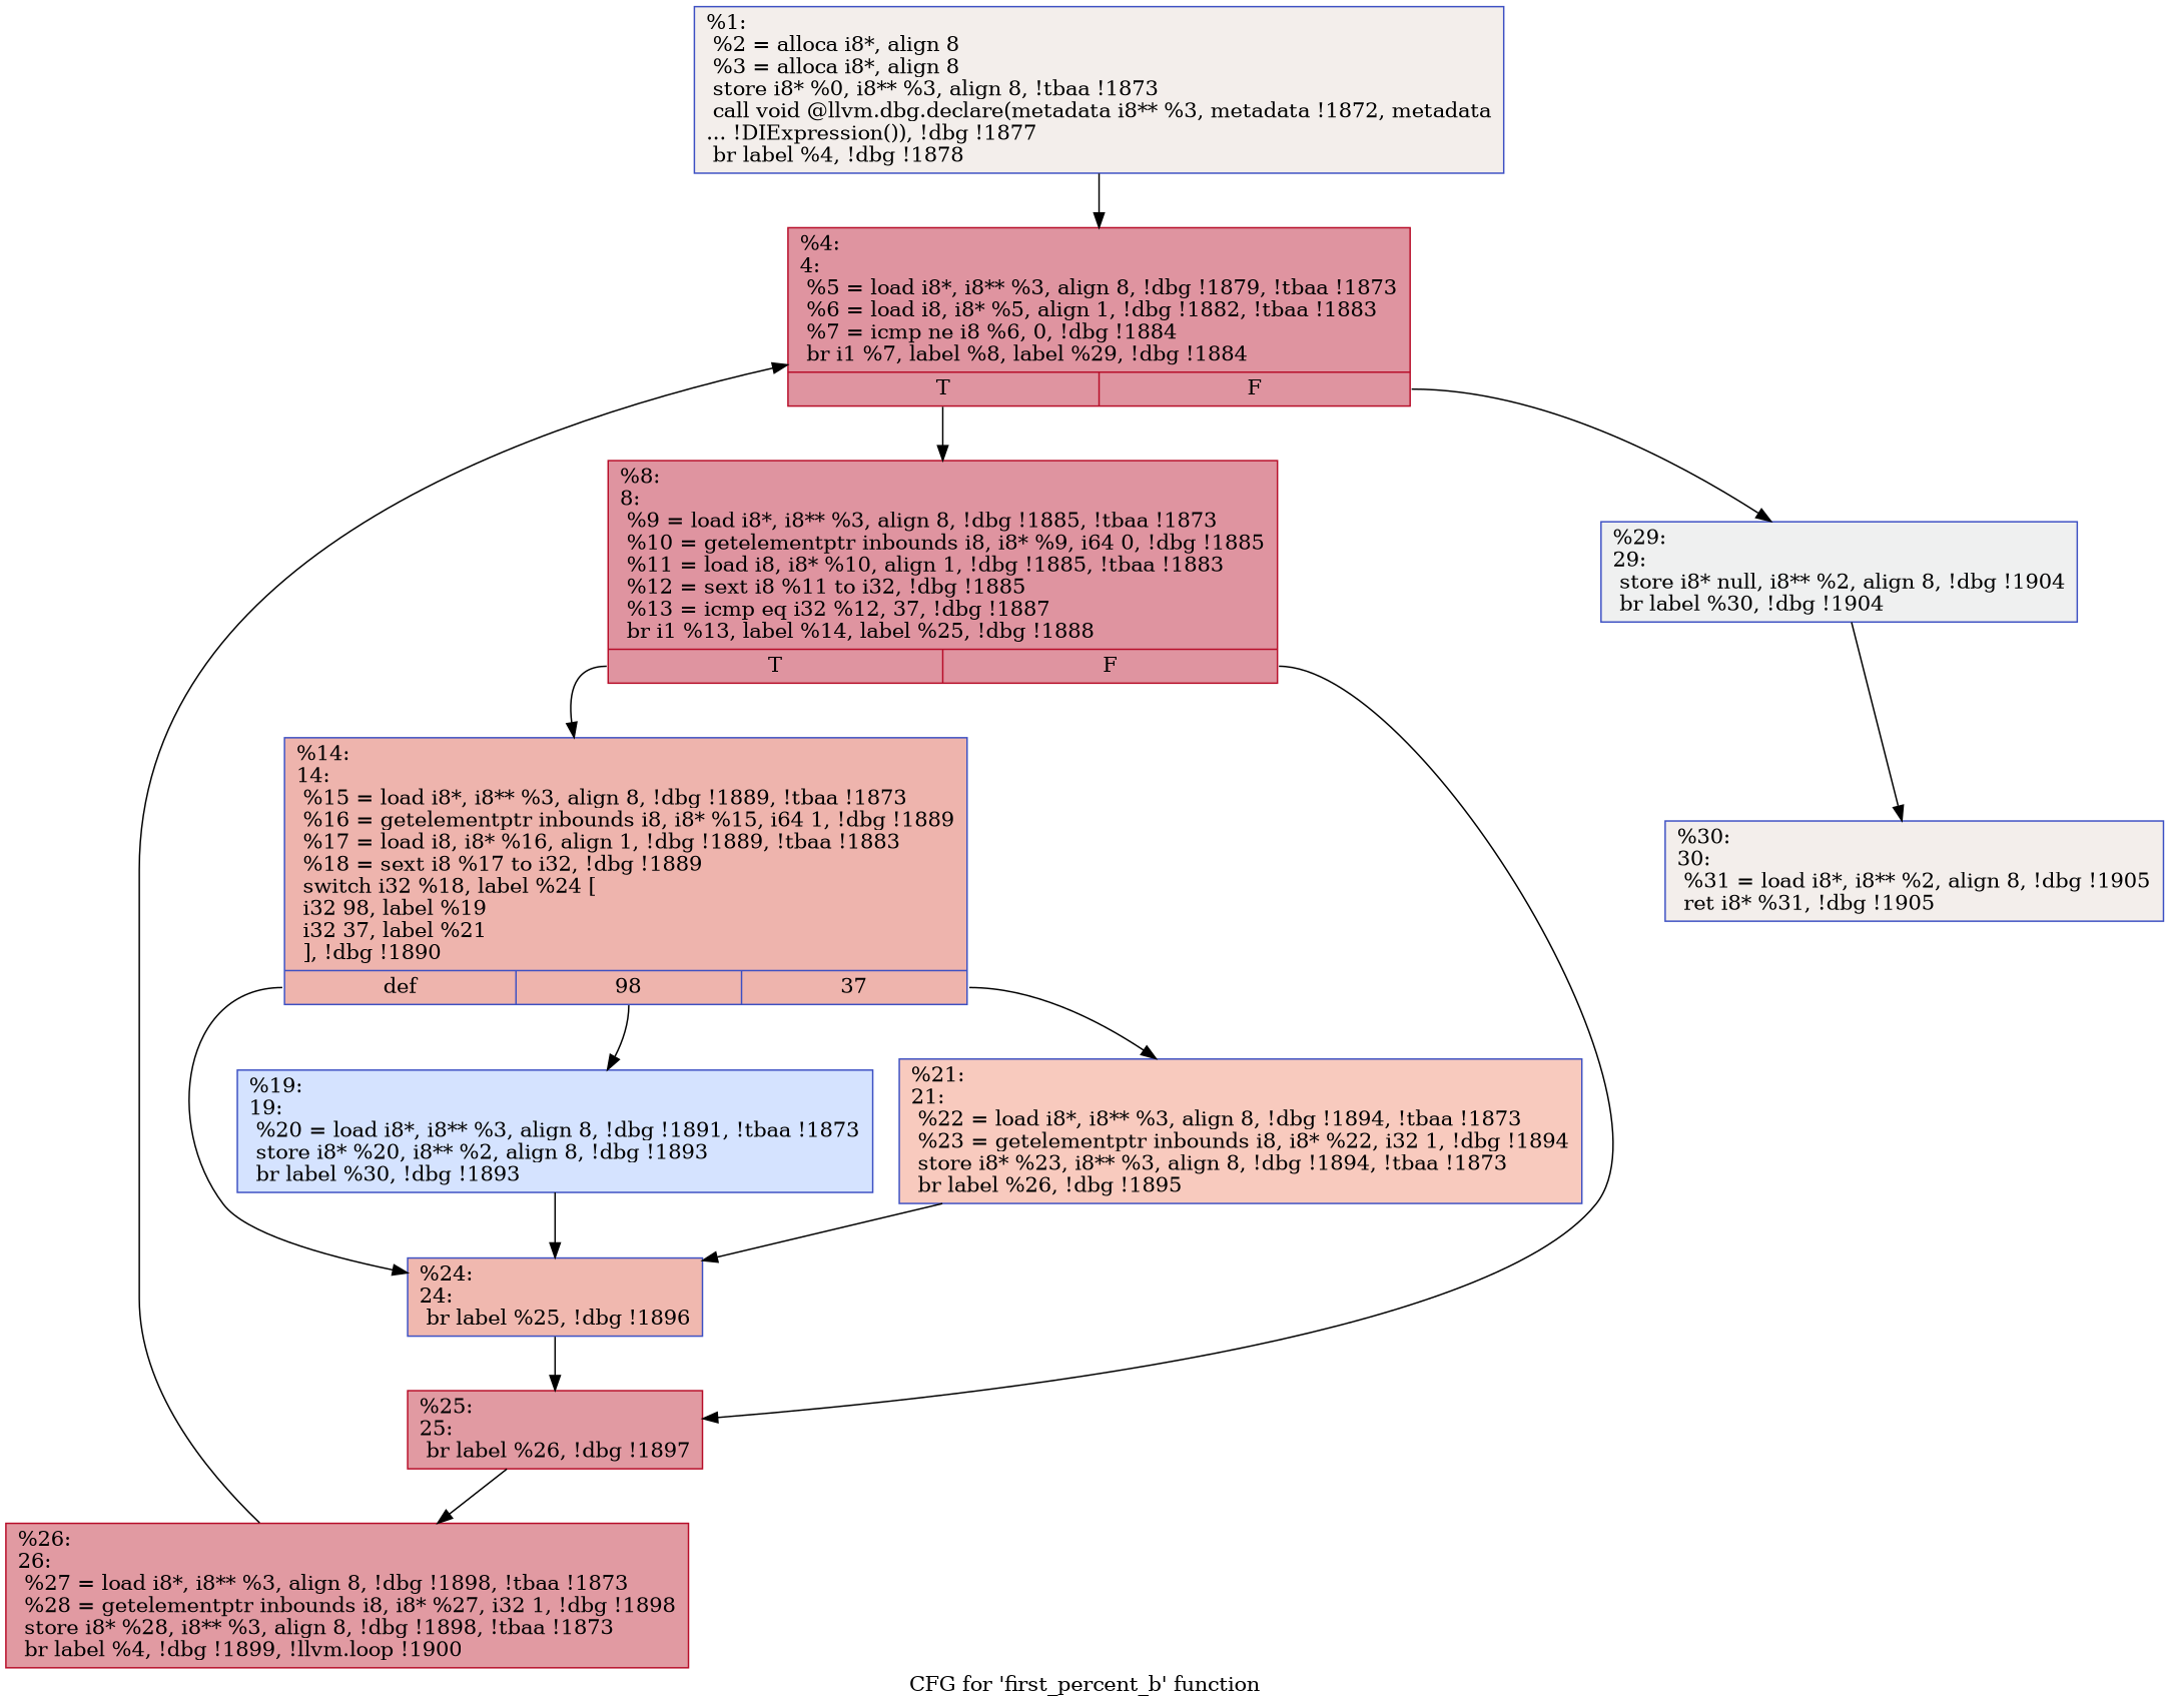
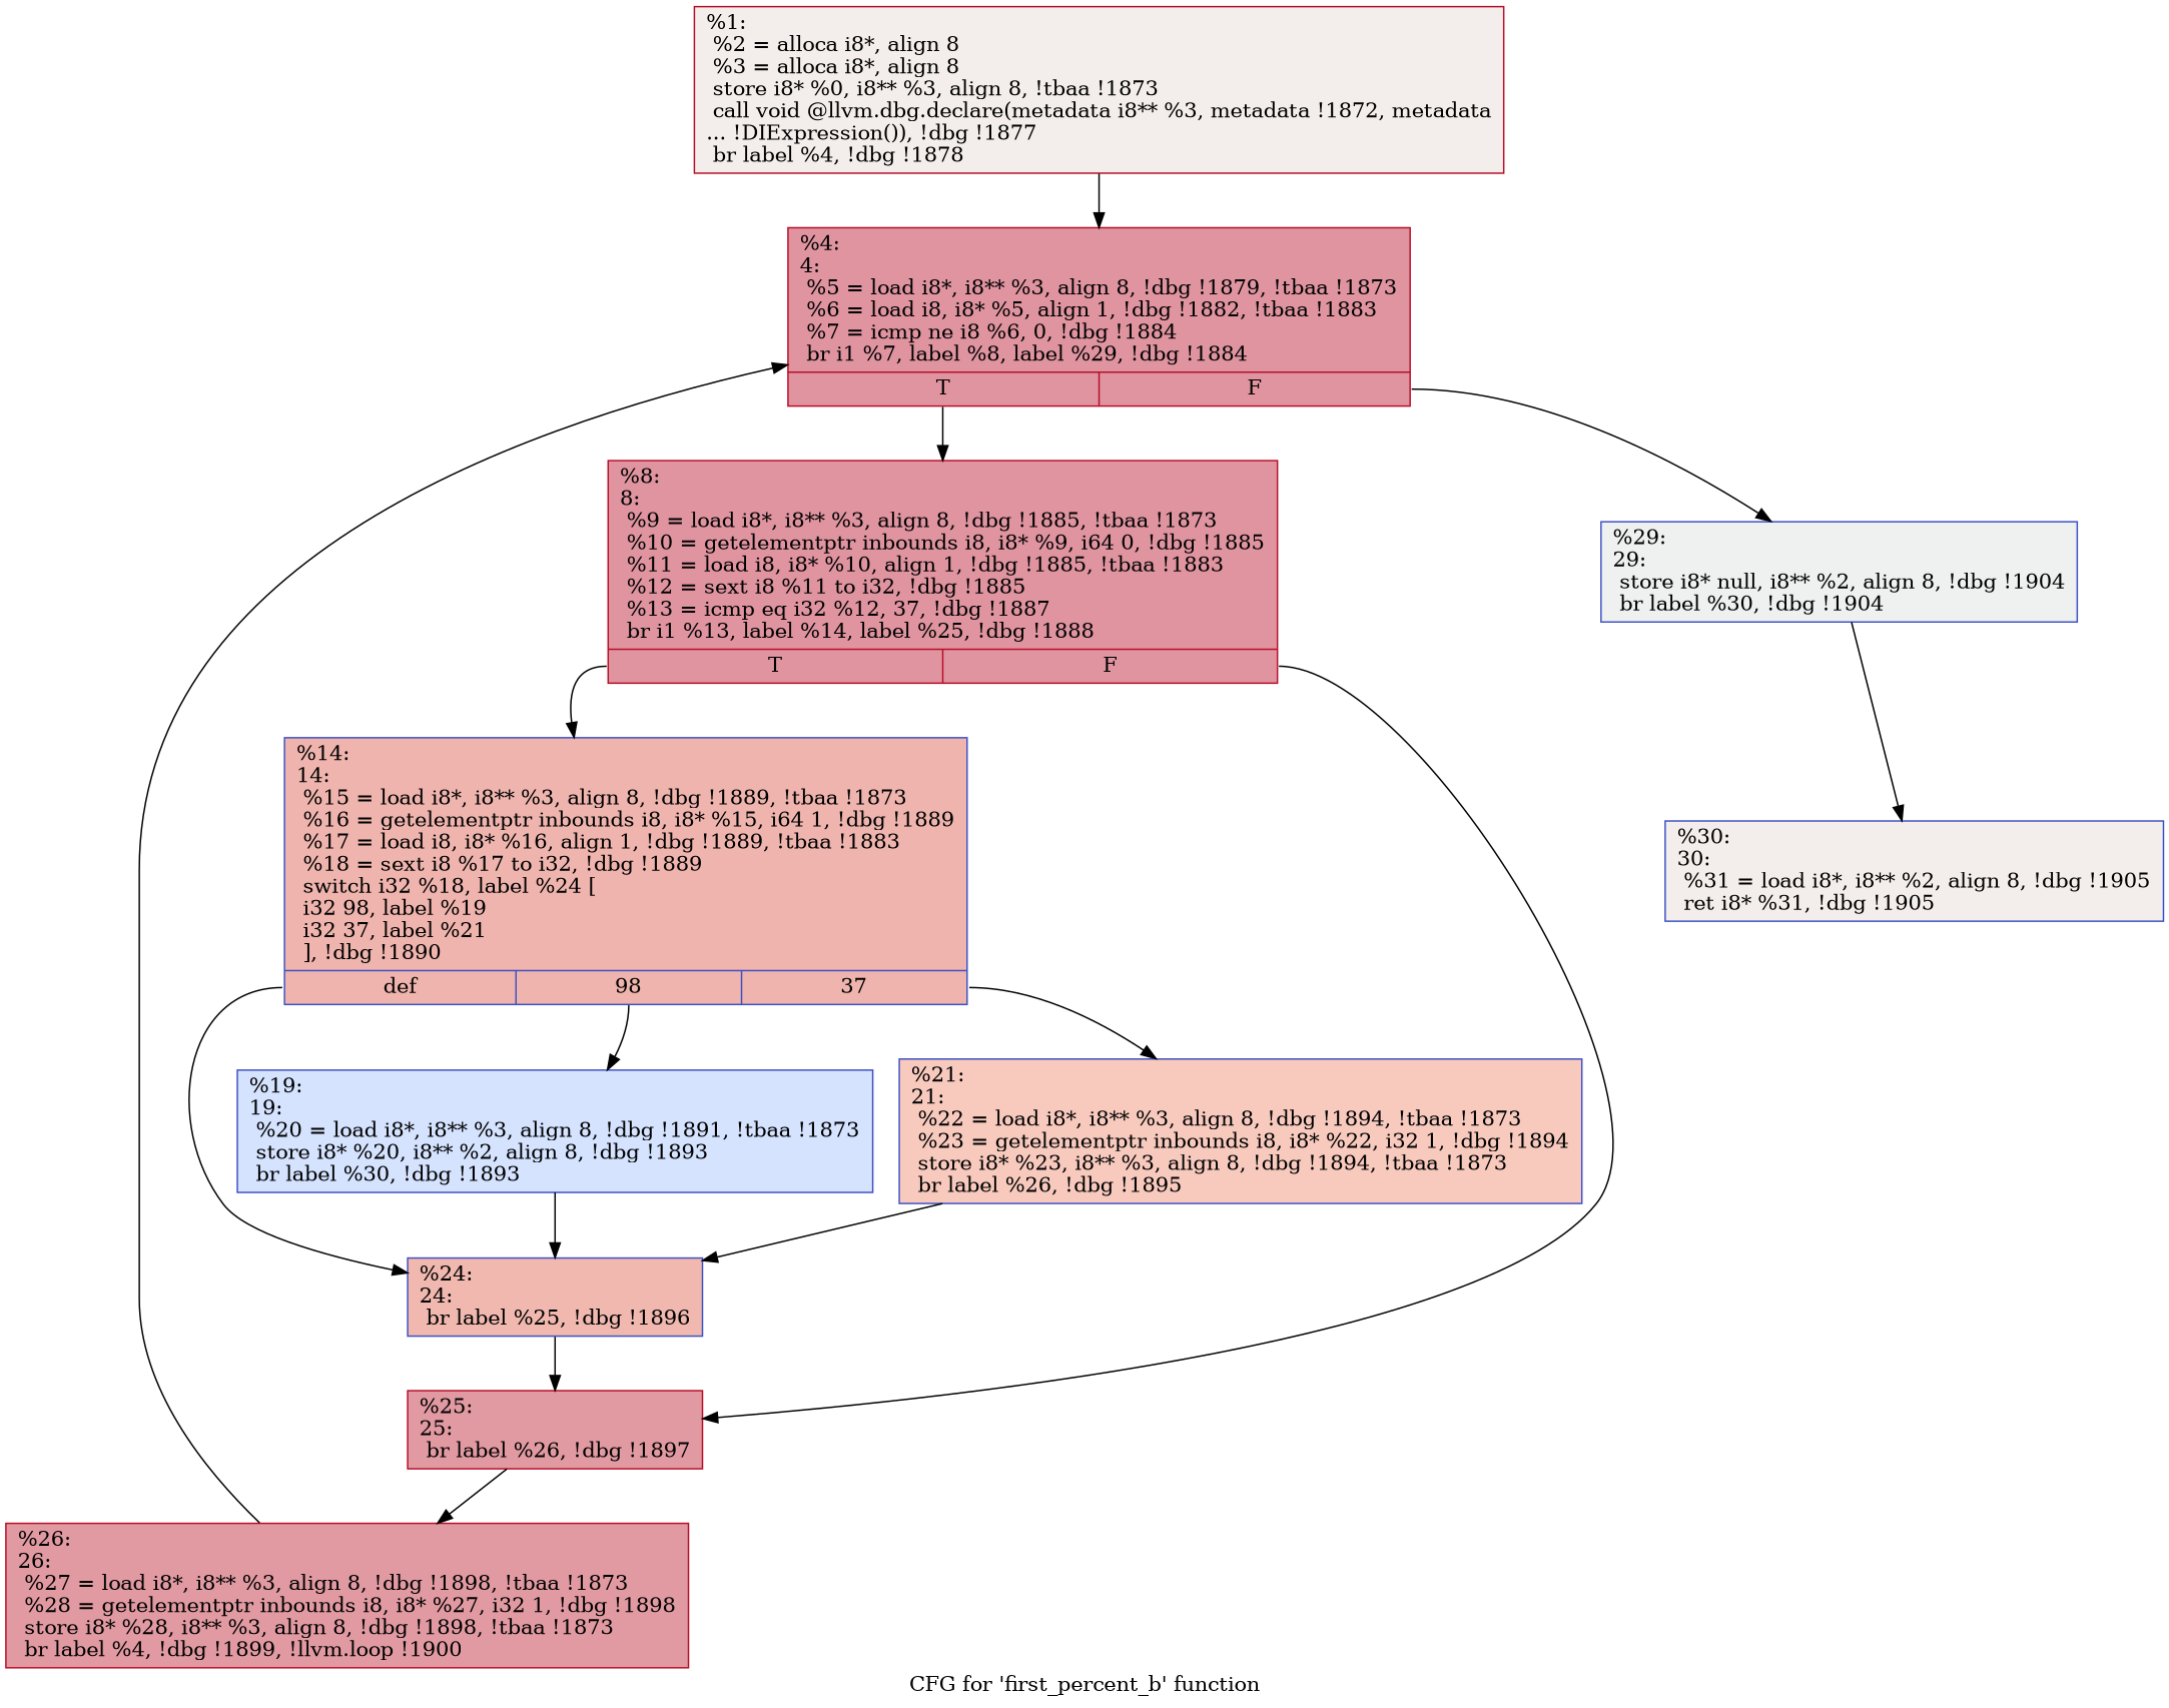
  digraph {
    label="CFG for 'first_percent_b' function"
    node [color="#3d50c3ff" fillcolor="#e5d8d170" shape=record style=filled]
-   n1 [label="{%1:\l  %2 = alloca i8*, align 8\l  %3 = alloca i8*, align 8\l  store i8* %0, i8** %3, align 8, !tbaa !1873\l  call void @llvm.dbg.declare(metadata i8** %3, metadata !1872, metadata\l... !DIExpression()), !dbg !1877\l  br label %4, !dbg !1878\l}"]
+   n1 [color="#b70d28ff" label="{%1:\l  %2 = alloca i8*, align 8\l  %3 = alloca i8*, align 8\l  store i8* %0, i8** %3, align 8, !tbaa !1873\l  call void @llvm.dbg.declare(metadata i8** %3, metadata !1872, metadata\l... !DIExpression()), !dbg !1877\l  br label %4, !dbg !1878\l}"]
    n2 [color="#b70d28ff" fillcolor="#b70d2870" label="{%4:\l4:                                                \l  %5 = load i8*, i8** %3, align 8, !dbg !1879, !tbaa !1873\l  %6 = load i8, i8* %5, align 1, !dbg !1882, !tbaa !1883\l  %7 = icmp ne i8 %6, 0, !dbg !1884\l  br i1 %7, label %8, label %29, !dbg !1884\l|{<s0>T|<s1>F}}"]
    n3 [color="#b70d28ff" fillcolor="#b70d2870" label="{%8:\l8:                                                \l  %9 = load i8*, i8** %3, align 8, !dbg !1885, !tbaa !1873\l  %10 = getelementptr inbounds i8, i8* %9, i64 0, !dbg !1885\l  %11 = load i8, i8* %10, align 1, !dbg !1885, !tbaa !1883\l  %12 = sext i8 %11 to i32, !dbg !1885\l  %13 = icmp eq i32 %12, 37, !dbg !1887\l  br i1 %13, label %14, label %25, !dbg !1888\l|{<s0>T|<s1>F}}"]
    n4 [fillcolor="#dbdcde70" label="{%29:\l29:                                               \l  store i8* null, i8** %2, align 8, !dbg !1904\l  br label %30, !dbg !1904\l}"]
    n5 [fillcolor="#d8564670" label="{%14:\l14:                                               \l  %15 = load i8*, i8** %3, align 8, !dbg !1889, !tbaa !1873\l  %16 = getelementptr inbounds i8, i8* %15, i64 1, !dbg !1889\l  %17 = load i8, i8* %16, align 1, !dbg !1889, !tbaa !1883\l  %18 = sext i8 %17 to i32, !dbg !1889\l  switch i32 %18, label %24 [\l    i32 98, label %19\l    i32 37, label %21\l  ], !dbg !1890\l|{<s0>def|<s1>98|<s2>37}}"]
    n6 [color="#b70d28ff" fillcolor="#bb1b2c70" label="{%25:\l25:                                               \l  br label %26, !dbg !1897\l}"]
    n7 [label="{%30:\l30:                                               \l  %31 = load i8*, i8** %2, align 8, !dbg !1905\l  ret i8* %31, !dbg !1905\l}"]
    n8 [fillcolor="#dc5d4a70" label="{%24:\l24:                                               \l  br label %25, !dbg !1896\l}"]
    n9 [fillcolor="#a1c0ff70" label="{%19:\l19:                                               \l  %20 = load i8*, i8** %3, align 8, !dbg !1891, !tbaa !1873\l  store i8* %20, i8** %2, align 8, !dbg !1893\l  br label %30, !dbg !1893\l}"]
    n10 [fillcolor="#ef886b70" label="{%21:\l21:                                               \l  %22 = load i8*, i8** %3, align 8, !dbg !1894, !tbaa !1873\l  %23 = getelementptr inbounds i8, i8* %22, i32 1, !dbg !1894\l  store i8* %23, i8** %3, align 8, !dbg !1894, !tbaa !1873\l  br label %26, !dbg !1895\l}"]
    n11 [color="#b70d28ff" fillcolor="#bb1b2c70" label="{%26:\l26:                                               \l  %27 = load i8*, i8** %3, align 8, !dbg !1898, !tbaa !1873\l  %28 = getelementptr inbounds i8, i8* %27, i32 1, !dbg !1898\l  store i8* %28, i8** %3, align 8, !dbg !1898, !tbaa !1873\l  br label %4, !dbg !1899, !llvm.loop !1900\l}"]
    n1 -> n2
    n2 -> n3 [tailport=s0]
    n2 -> n4 [tailport=s1]
    n3 -> n5 [tailport=s0]
    n3 -> n6 [tailport=s1]
    n4 -> n7
    n5 -> n8 [tailport=s0]
    n5 -> n9 [tailport=s1]
    n5 -> n10 [tailport=s2]
    n6 -> n11
    n8 -> n6
    n9 -> n8
    n10 -> n8
    n11 -> n2
  }
